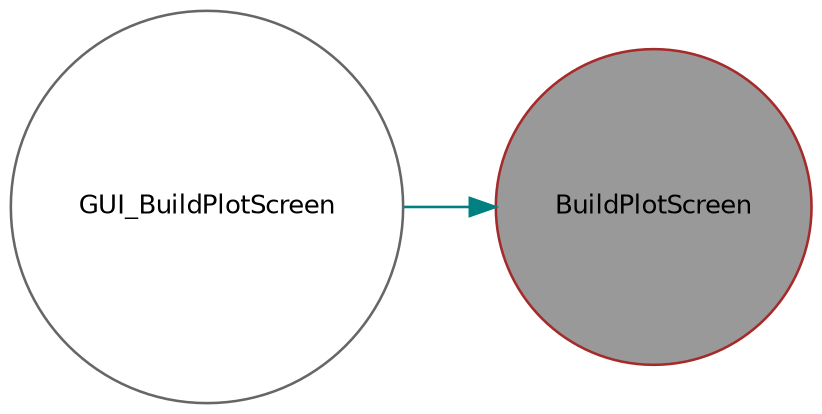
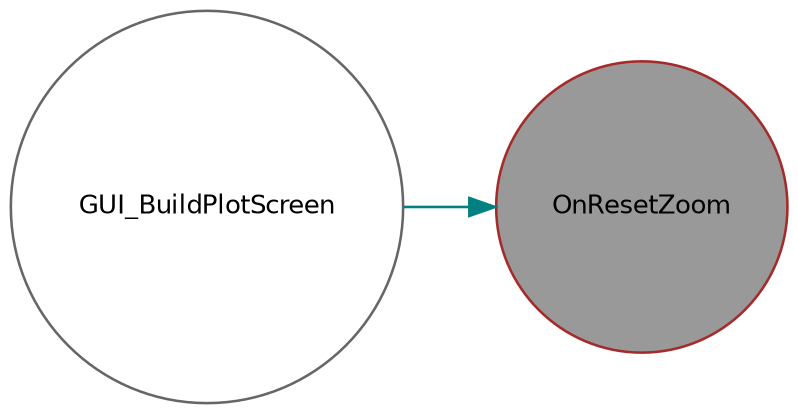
  digraph {
    rankdir=RL
    node [fontname=Helvetica fontsize=10 shape=circle style=filled]
-   n1 [color=brown fillcolor=grey60 fontcolor=black height=0.2 label=BuildPlotScreen width=0.4]
+   n1 [color=brown fillcolor=grey60 fontcolor=black height=0.2 label=OnResetZoom width=0.4]
    n2 [color=gray40 fillcolor=white height=0.2 label=GUI_BuildPlotScreen width=0.4]
    n1 -> n2 [color=teal dir=back fontname=Helvetica fontsize=10 labelfontname=Helvetica labelfontsize=10 style=solid]
  }
